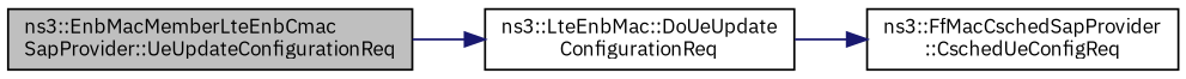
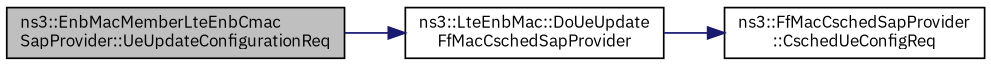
  digraph {
    rankdir=LR
    fontname="IBM Plex Sans"
    node [color=black fillcolor=white fontname="IBM Plex Sans" fontsize=10 shape=record style=filled]
    edge [color=midnightblue fontname="IBM Plex Sans" fontsize=10 labelfontname=Helvetica labelfontsize=10 style=solid]
    n1 [fillcolor=grey75 fontcolor=black height=0.2 label="ns3::EnbMacMemberLteEnbCmac\lSapProvider::UeUpdateConfigurationReq" width=0.4]
-   n2 [height=0.2 label="ns3::LteEnbMac::DoUeUpdate\lConfigurationReq" width=0.4]
+   n2 [height=0.2 label="ns3::LteEnbMac::DoUeUpdate\lFfMacCschedSapProvider" width=0.4]
    n3 [height=0.2 label="ns3::FfMacCschedSapProvider\l::CschedUeConfigReq" width=0.4]
    n1 -> n2
    n2 -> n3
  }
